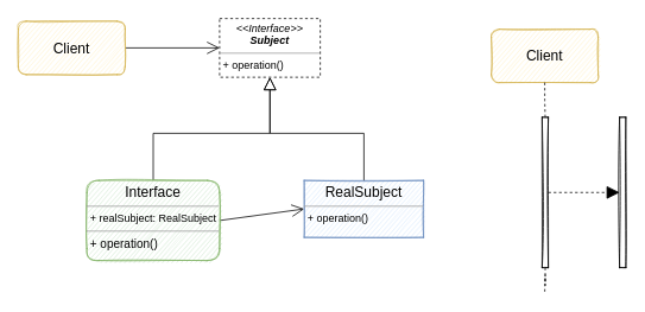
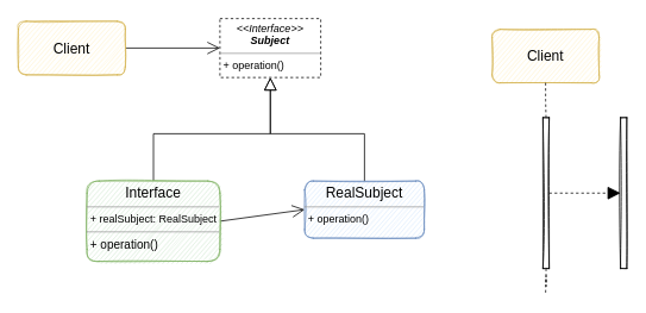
  <mxCell id="0" />
  <mxCell id="1" parent="0" />
  <mxCell id="2" value="" style="rounded=0;orthogonalLoop=1;jettySize=auto;html=1;fontSize=16;startArrow=block;startFill=0;endArrow=none;endFill=0;endSize=6;startSize=12;exitX=0.5;exitY=1;exitDx=0;exitDy=0;edgeStyle=orthogonalEdgeStyle;" edge="1" parent="1" source="7" target="9"><mxGeometry relative="1" as="geometry"><mxPoint x="-28" y="214" as="sourcePoint" /><mxPoint x="283" y="186" as="targetPoint" /></mxGeometry></mxCell>
  <mxCell id="3" value="" style="edgeStyle=none;rounded=0;orthogonalLoop=1;jettySize=auto;html=1;startArrow=none;startFill=0;startSize=6;endArrow=open;endFill=0;endSize=12;fontSize=16;exitX=1;exitY=0.5;exitDx=0;exitDy=0;entryX=0;entryY=0.5;entryDx=0;entryDy=0;" edge="1" parent="1" source="9" target="8"><mxGeometry relative="1" as="geometry"><mxPoint x="241.5" y="280" as="sourcePoint" /><mxPoint x="-7" y="312" as="targetPoint" /></mxGeometry></mxCell>
  <mxCell id="4" value="" style="edgeStyle=orthogonalEdgeStyle;rounded=0;orthogonalLoop=1;jettySize=auto;html=1;startArrow=block;startFill=0;startSize=12;endArrow=none;endFill=0;endSize=6;fontSize=16;exitX=0.5;exitY=1;exitDx=0;exitDy=0;" edge="1" parent="1" source="7" target="8"><mxGeometry relative="1" as="geometry"><mxPoint x="395" y="108" as="sourcePoint" /><mxPoint x="423" y="164" as="targetPoint" /></mxGeometry></mxCell>
  <mxCell id="5" value="" style="edgeStyle=none;rounded=0;orthogonalLoop=1;jettySize=auto;html=1;startArrow=none;startFill=0;startSize=6;endArrow=open;endFill=0;endSize=12;fontSize=16;entryX=0;entryY=0.5;entryDx=0;entryDy=0;exitX=1;exitY=0.5;exitDx=0;exitDy=0;" edge="1" parent="1" source="6" target="7"><mxGeometry relative="1" as="geometry"><mxPoint x="107" y="66" as="sourcePoint" /><mxPoint x="187" y="66" as="targetPoint" /></mxGeometry></mxCell>
  <mxCell id="6" value="Client" style="rounded=1;whiteSpace=wrap;html=1;sketch=1;fontSize=16;fillColor=#fff2cc;strokeColor=#d6b656;" vertex="1" parent="1"><mxGeometry x="20" y="23" width="120" height="60" as="geometry" /></mxCell>
  <mxCell id="7" value="&lt;p style=&quot;margin: 0px ; margin-top: 4px ; text-align: center&quot;&gt;&lt;i&gt;&amp;lt;&amp;lt;Interface&amp;gt;&amp;gt;&lt;/i&gt;&lt;br&gt;&lt;b&gt;&lt;i&gt;Subject&lt;/i&gt;&lt;/b&gt;&lt;/p&gt;&lt;hr size=&quot;1&quot;&gt;&lt;p style=&quot;margin: 0px ; margin-left: 4px&quot;&gt;&lt;/p&gt;&lt;p style=&quot;margin: 0px ; margin-left: 4px&quot;&gt;+ operation()&lt;/p&gt;" style="verticalAlign=top;align=left;overflow=fill;fontSize=12;fontFamily=Helvetica;html=1;sketch=0;dashed=1;rounded=0;" vertex="1" parent="1"><mxGeometry x="246" y="20" width="113" height="66" as="geometry" /></mxCell>
- <mxCell id="8" value="&lt;p style=&quot;margin: 0px ; margin-top: 4px ; text-align: center&quot;&gt;&lt;span style=&quot;font-size: 16px&quot;&gt;RealSubject&lt;/span&gt;&lt;br&gt;&lt;/p&gt;&lt;hr size=&quot;1&quot;&gt;&lt;p style=&quot;margin: 0px ; margin-left: 4px&quot;&gt;&lt;/p&gt;&lt;p style=&quot;margin: 0px ; margin-left: 4px&quot;&gt;+ operation()&lt;/p&gt;" style="verticalAlign=top;align=left;overflow=fill;fontSize=12;fontFamily=Helvetica;html=1;sketch=1;fillColor=#dae8fc;strokeColor=#6c8ebf;rounded=0;" vertex="1" parent="1"><mxGeometry x="341" y="202" width="134" height="64" as="geometry" /></mxCell>
+ <mxCell id="8" value="&lt;p style=&quot;margin: 0px ; margin-top: 4px ; text-align: center&quot;&gt;&lt;span style=&quot;font-size: 16px&quot;&gt;RealSubject&lt;/span&gt;&lt;br&gt;&lt;/p&gt;&lt;hr size=&quot;1&quot;&gt;&lt;p style=&quot;margin: 0px ; margin-left: 4px&quot;&gt;&lt;/p&gt;&lt;p style=&quot;margin: 0px ; margin-left: 4px&quot;&gt;+ operation()&lt;/p&gt;" style="verticalAlign=top;align=left;overflow=fill;fontSize=12;fontFamily=Helvetica;html=1;rounded=1;sketch=1;fillColor=#dae8fc;strokeColor=#6c8ebf;" vertex="1" parent="1"><mxGeometry x="341" y="202" width="134" height="64" as="geometry" /></mxCell>
  <mxCell id="9" value="&lt;p style=&quot;margin: 0px ; margin-top: 4px ; text-align: center&quot;&gt;&lt;span style=&quot;font-size: 16px&quot;&gt;Interface&lt;/span&gt;&lt;br style=&quot;font-size: 13.333px&quot;&gt;&lt;/p&gt;&lt;hr size=&quot;1&quot;&gt;&lt;p style=&quot;margin: 0px ; margin-left: 4px&quot;&gt;+ realSubject: RealSubject&lt;/p&gt;&lt;hr size=&quot;1&quot;&gt;&lt;p style=&quot;margin: 0px ; margin-left: 4px&quot;&gt;&lt;span style=&quot;font-size: 13.333px&quot;&gt;+ operation()&lt;/span&gt;&lt;br&gt;&lt;/p&gt;" style="verticalAlign=top;align=left;overflow=fill;fontSize=12;fontFamily=Helvetica;html=1;rounded=1;sketch=1;fillColor=#d5e8d4;strokeColor=#82b366;" vertex="1" parent="1"><mxGeometry x="97" y="202" width="149" height="90" as="geometry" /></mxCell>
  <mxCell id="10" value="" style="edgeStyle=orthogonalEdgeStyle;rounded=0;orthogonalLoop=1;jettySize=auto;html=1;startArrow=none;startFill=0;startSize=6;endArrow=none;endFill=0;endSize=12;fontSize=16;dashed=1;" edge="1" parent="1" source="13"><mxGeometry relative="1" as="geometry"><mxPoint x="611" y="328" as="targetPoint" /></mxGeometry></mxCell>
  <mxCell id="11" value="Client" style="rounded=1;whiteSpace=wrap;html=1;sketch=1;fontSize=16;fillColor=#fff2cc;strokeColor=#d6b656;" vertex="1" parent="1"><mxGeometry x="551" y="32" width="120" height="60" as="geometry" /></mxCell>
  <mxCell id="12" value="" style="edgeStyle=orthogonalEdgeStyle;rounded=0;orthogonalLoop=1;jettySize=auto;html=1;dashed=1;startArrow=none;startFill=0;startSize=6;endArrow=block;endFill=1;endSize=12;fontSize=16;" edge="1" parent="1" source="13" target="15"><mxGeometry relative="1" as="geometry" /></mxCell>
  <mxCell id="13" value="" style="rounded=0;whiteSpace=wrap;html=1;sketch=1;fontSize=16;" vertex="1" parent="1"><mxGeometry x="608" y="131" width="7" height="169" as="geometry" /></mxCell>
  <mxCell id="14" value="" style="edgeStyle=orthogonalEdgeStyle;rounded=0;orthogonalLoop=1;jettySize=auto;html=1;startArrow=none;startFill=0;startSize=6;endArrow=none;endFill=0;endSize=12;fontSize=16;dashed=1;" edge="1" parent="1" source="11" target="13"><mxGeometry relative="1" as="geometry"><mxPoint x="611" y="92" as="sourcePoint" /><mxPoint x="611" y="328" as="targetPoint" /></mxGeometry></mxCell>
  <mxCell id="15" value="" style="rounded=0;whiteSpace=wrap;html=1;sketch=1;fontSize=16;" vertex="1" parent="1"><mxGeometry x="695" y="131" width="7" height="169" as="geometry" /></mxCell>
